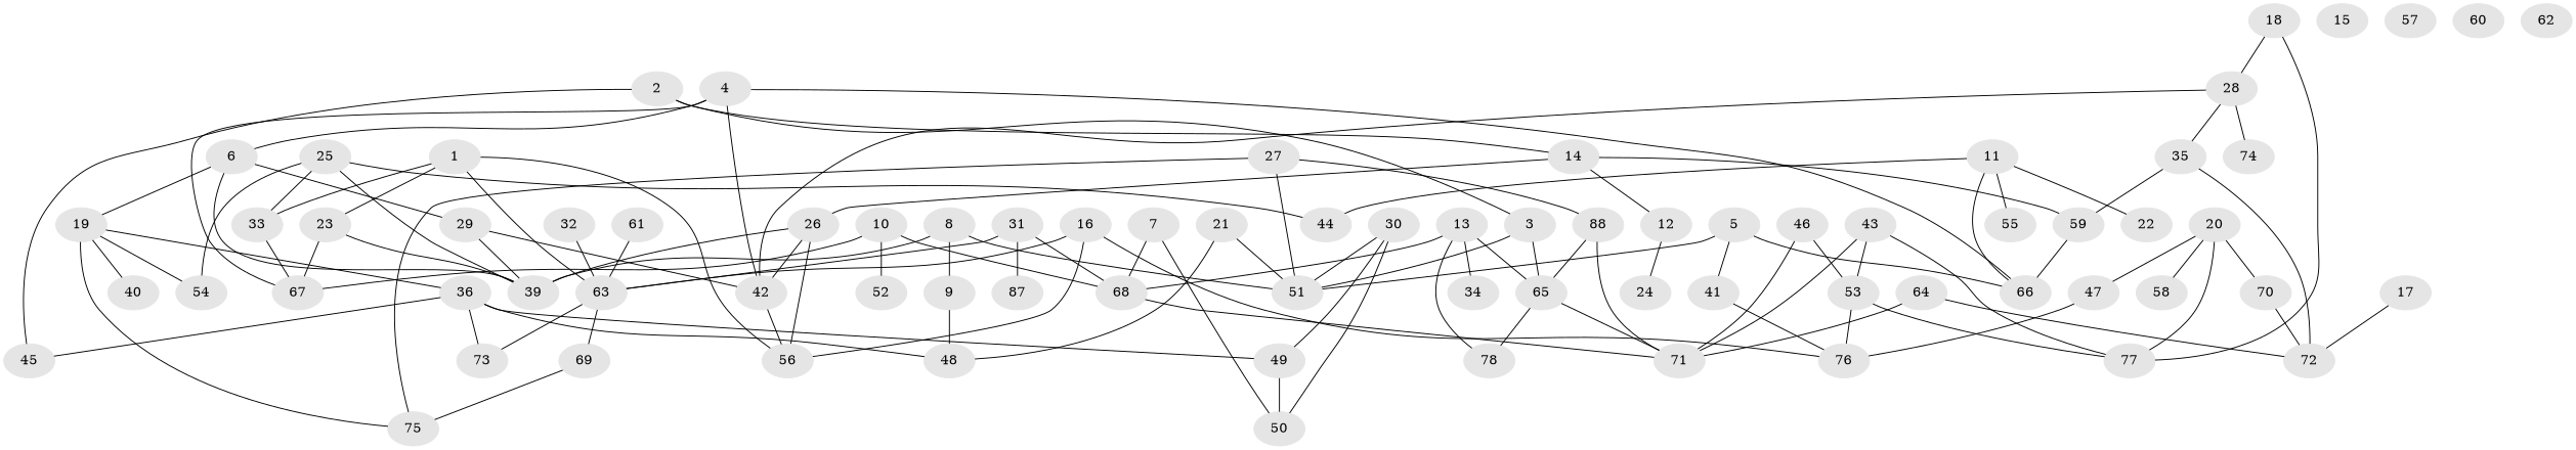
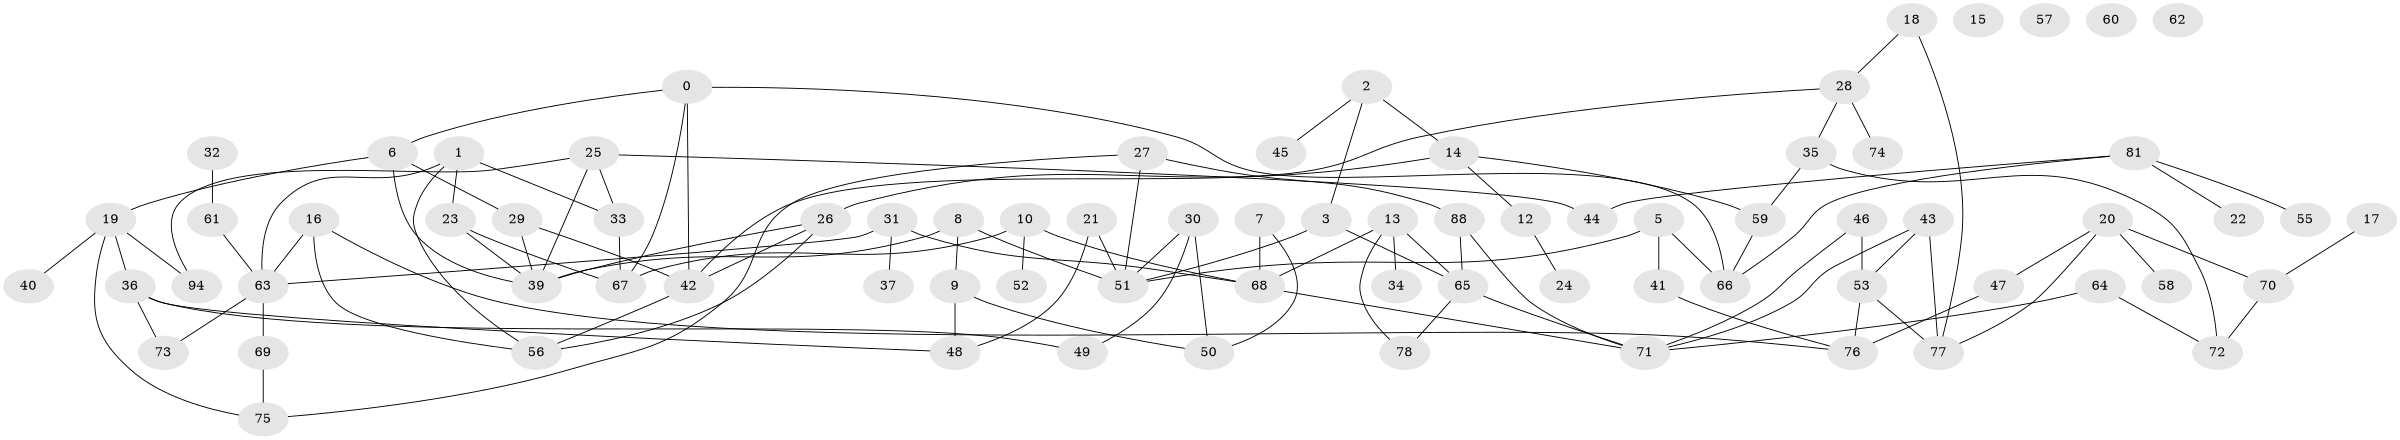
  graph {
    node [color=gray90 style=filled]
    1
    23
    33
    56
    63
    67
    39
    73
    69
    2
    3
    14
    45
    51
    65
    12
    26
    59
    78
    71
-   4
+   4 [label=0]
    6
    42
    66
    19
    29
    5
    41
    76
    36
    40
-   54
+   54 [label=94]
    75
    7
    50
    68
    8
    9
    48
    24
    10
    52
-   11
+   11 [label=81]
    22
    44
    55
    13
    34
    15
    16
    17
    72
    18
    28
    77
    35
    74
    49
    20
    47
    58
    70
    21
    25
    27
    n66 [label=88]
    30
    31
-   37 [label=87]
+   37
    32
    61
    43
    53
    46
    57
    60
    62
    64
    1 -- 23
    1 -- 33
    1 -- 56
    1 -- 63
    23 -- 67
    23 -- 39
    33 -- 67
    63 -- 73
    63 -- 69
    69 -- 75
    2 -- 3
    2 -- 14
    2 -- 45
    3 -- 51
    3 -- 65
    14 -- 12
    14 -- 26
    14 -- 59
    65 -- 78
    65 -- 71
    12 -- 24
    26 -- 56
    26 -- 39
    26 -- 42
    59 -- 66
    4 -- 67
    4 -- 6
    4 -- 42
    4 -- 66
    6 -- 39
    6 -- 19
    6 -- 29
    42 -- 56
    19 -- 36
    19 -- 40
    19 -- 54
    19 -- 75
    29 -- 39
    29 -- 42
    5 -- 51
    5 -- 66
    5 -- 41
    41 -- 76
    36 -- 73
-   36 -- 45
    36 -- 48
    36 -- 49
    7 -- 50
    7 -- 68
    68 -- 71
    8 -- 39
    8 -- 51
    8 -- 9
    9 -- 48
    10 -- 67
    10 -- 68
    10 -- 52
    11 -- 66
    11 -- 22
    11 -- 44
    11 -- 55
    13 -- 65
    13 -- 78
    13 -- 68
    13 -- 34
    16 -- 56
    16 -- 63
    16 -- 76
-   17 -- 72
+   17 -- 70
    18 -- 28
    18 -- 77
    28 -- 42
    28 -- 35
    28 -- 74
    35 -- 59
    35 -- 72
-   49 -- 50
+   9 -- 50
    20 -- 77
    20 -- 47
    20 -- 58
    20 -- 70
    47 -- 76
    70 -- 72
    21 -- 51
    21 -- 48
    25 -- 33
    25 -- 39
    25 -- 54
    25 -- 44
    27 -- 51
    27 -- 75
    27 -- n66
    n66 -- 65
    n66 -- 71
    30 -- 51
    30 -- 50
    30 -- 49
    31 -- 63
    31 -- 68
    31 -- 37
-   32 -- 63
+   32 -- 61
    61 -- 63
    43 -- 71
    43 -- 77
    43 -- 53
    53 -- 76
    53 -- 77
    46 -- 71
    46 -- 53
    64 -- 71
    64 -- 72
  }
